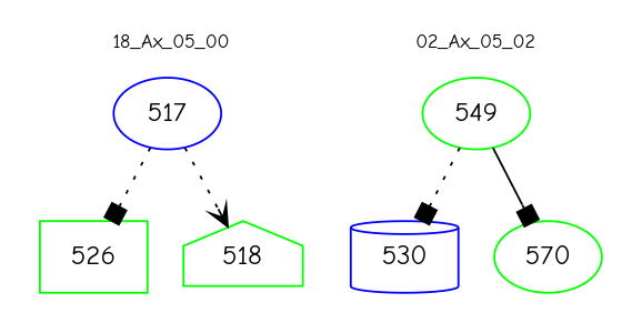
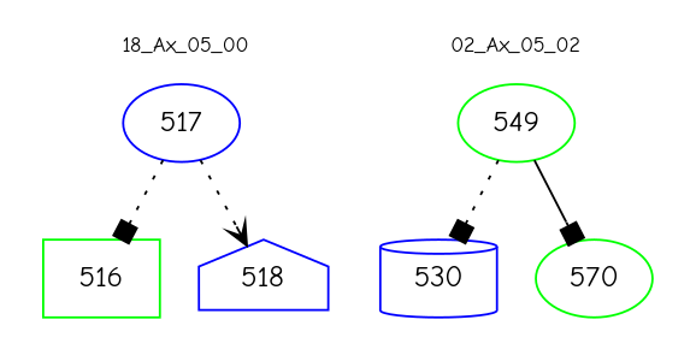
  digraph {
    fontname="Comic Neue"
    node [color=green fontname="Comic Neue" shape=ellipse]
    edge [arrowhead=box color=black fontname="Comic Neue" style=dotted]
    n1 [color=blue label=517]
-   n2 [label=526 shape=box]
-   n3 [label=518 shape=house]
+   n2 [label=516 shape=box]
+   n3 [color=blue label=518 shape=house]
    n4 [label=549]
    n5 [color=blue label=530 shape=cylinder]
    n6 [label=570]
    subgraph cluster_1 {
      color=white
      fontsize=10
      label="18_Ax_05_00"
      n1
      n2
      n3
    }
    subgraph cluster_2 {
      color=white
      fontsize=10
      label="02_Ax_05_02"
      n4
      n5
      n6
    }
    n1 -> n2
    n1 -> n3 [arrowhead=vee]
    n4 -> n5
    n4 -> n6 [style=solid]
  }
